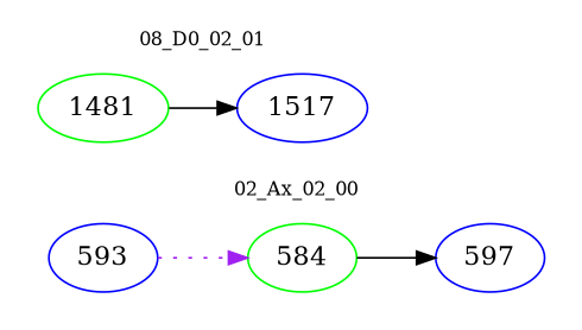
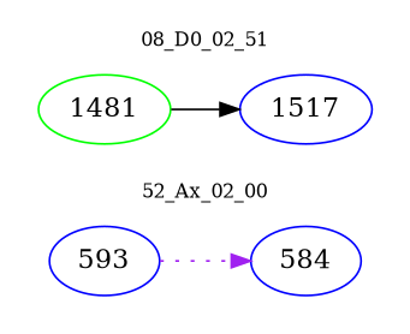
  digraph {
    rankdir=LR
    node [color=blue]
    edge [color=black style=solid]
    n1 [label=593]
-   n2 [color=green label=584]
-   n3 [label=597]
+   n2 [label=584]
    n4 [color=green label=1481]
    n5 [label=1517]
    subgraph cluster_1 {
      color=white
      fontsize=10
-     label="02_Ax_02_00"
+     label="52_Ax_02_00"
      n1
      n2
-     n3
    }
    subgraph cluster_2 {
      color=white
      fontsize=10
-     label="08_D0_02_01"
+     label="08_D0_02_51"
      n4
      n5
    }
    n1 -> n2 [color=purple style=dotted]
-   n2 -> n3
    n4 -> n5
  }
